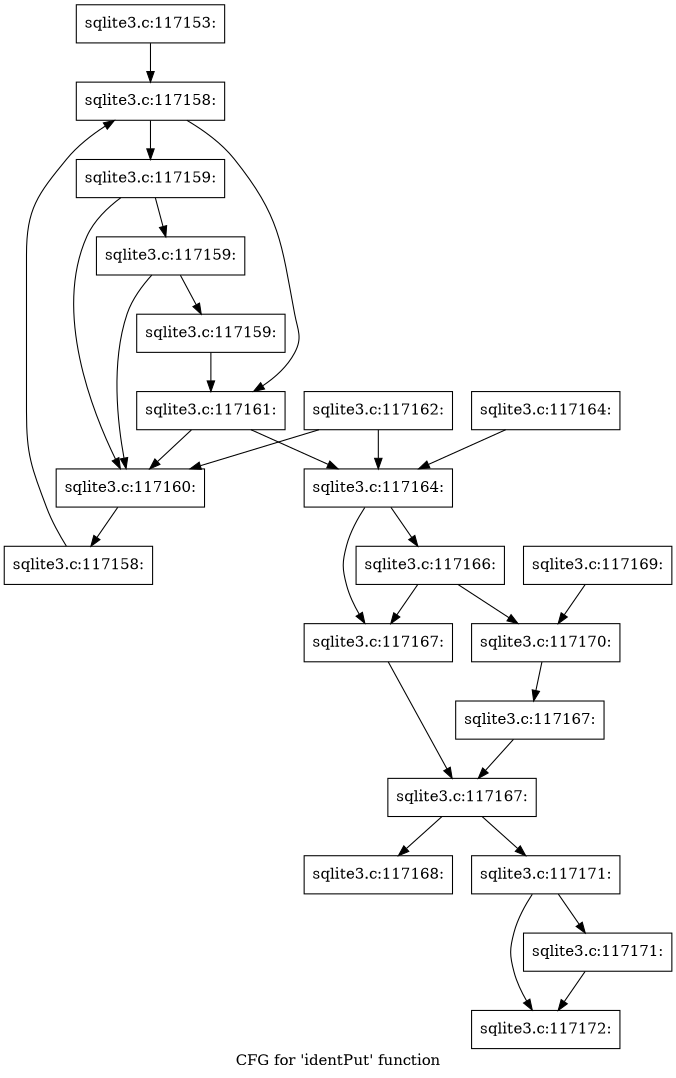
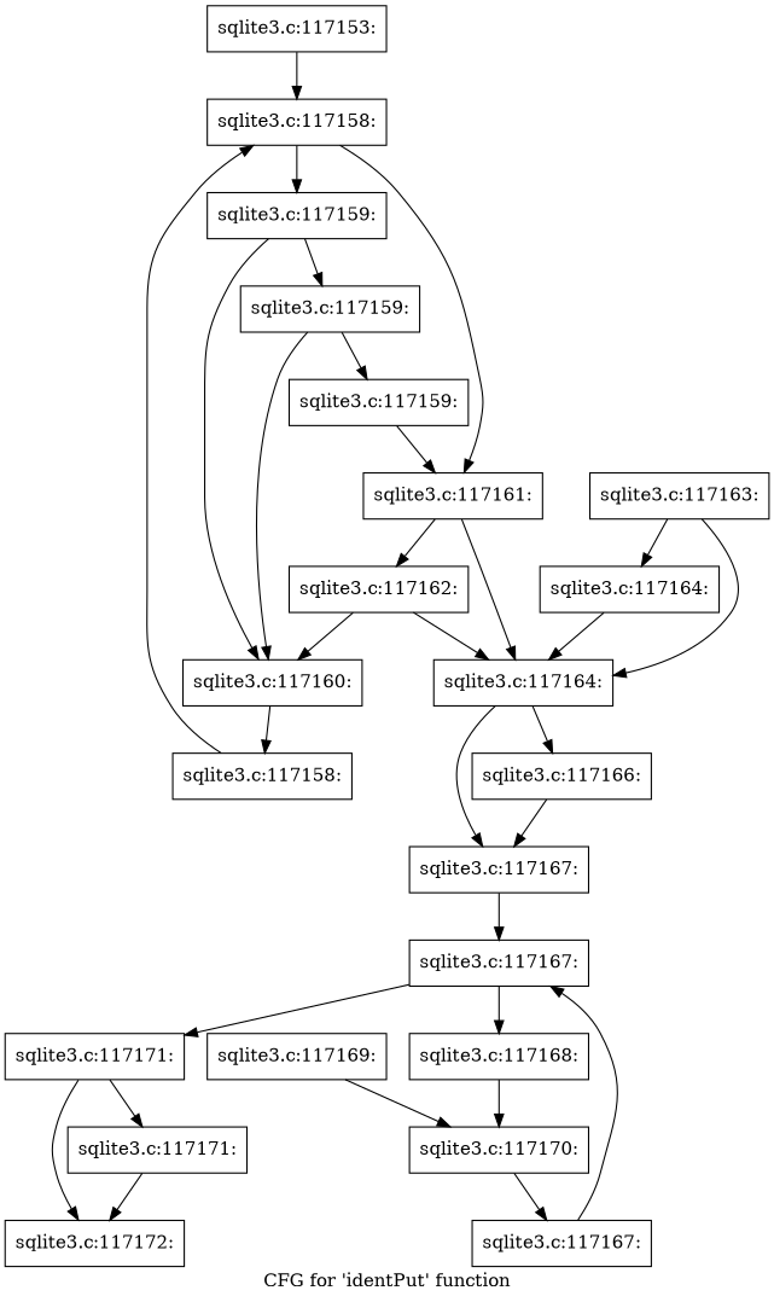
  digraph {
    label="CFG for 'identPut' function"
    node [shape=record]
    n1 [label="{sqlite3.c:117153:}"]
    n2 [label="{sqlite3.c:117158:}"]
    n3 [label="{sqlite3.c:117159:}"]
    n4 [label="{sqlite3.c:117161:}"]
    n5 [label="{sqlite3.c:117160:}"]
    n6 [label="{sqlite3.c:117159:}"]
    n7 [label="{sqlite3.c:117164:}"]
    n8 [label="{sqlite3.c:117162:}"]
    n9 [label="{sqlite3.c:117158:}"]
    n10 [label="{sqlite3.c:117159:}"]
    n11 [label="{sqlite3.c:117166:}"]
    n12 [label="{sqlite3.c:117167:}"]
    n13 [label="{sqlite3.c:117167:}"]
+   n14 [label="{sqlite3.c:117163:}"]
    n15 [label="{sqlite3.c:117164:}"]
    n16 [label="{sqlite3.c:117168:}"]
    n17 [label="{sqlite3.c:117171:}"]
    n18 [label="{sqlite3.c:117170:}"]
    n19 [label="{sqlite3.c:117171:}"]
    n20 [label="{sqlite3.c:117172:}"]
    n21 [label="{sqlite3.c:117169:}"]
    n22 [label="{sqlite3.c:117167:}"]
    n1 -> n2
    n2 -> n3
    n2 -> n4
    n3 -> n5
    n3 -> n6
    n4 -> n7
-   n4 -> n5
+   n4 -> n8
    n5 -> n9
    n6 -> n5
    n6 -> n10
    n7 -> n11
    n7 -> n12
    n8 -> n5
    n8 -> n7
    n9 -> n2
    n10 -> n4
    n11 -> n12
    n12 -> n13
    n13 -> n16
    n13 -> n17
+   n14 -> n7
+   n14 -> n15
    n15 -> n7
-   n11 -> n18
+   n16 -> n18
    n17 -> n19
    n17 -> n20
    n18 -> n22
    n19 -> n20
    n21 -> n18
    n22 -> n13
  }
